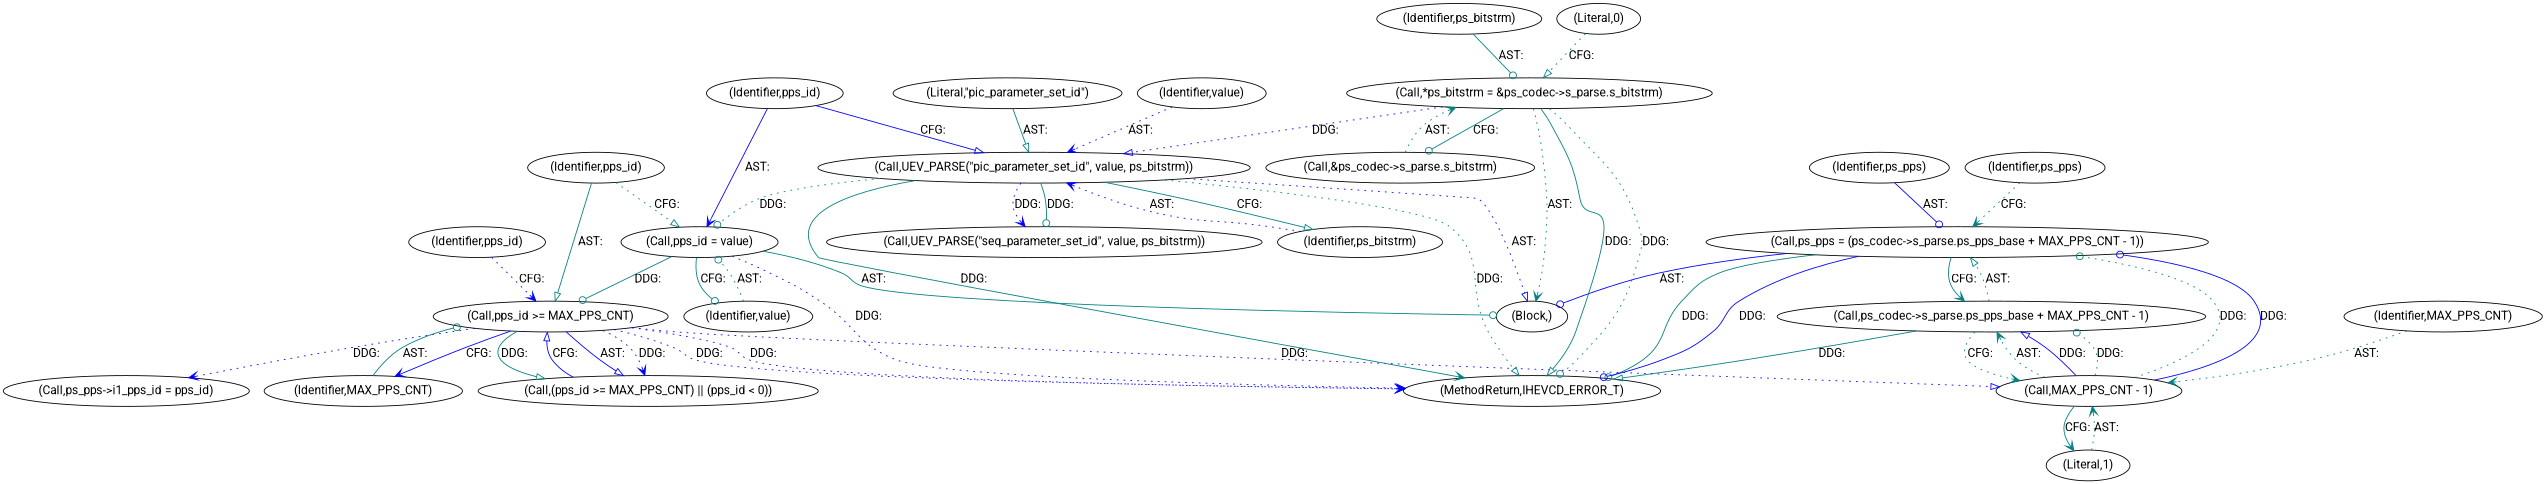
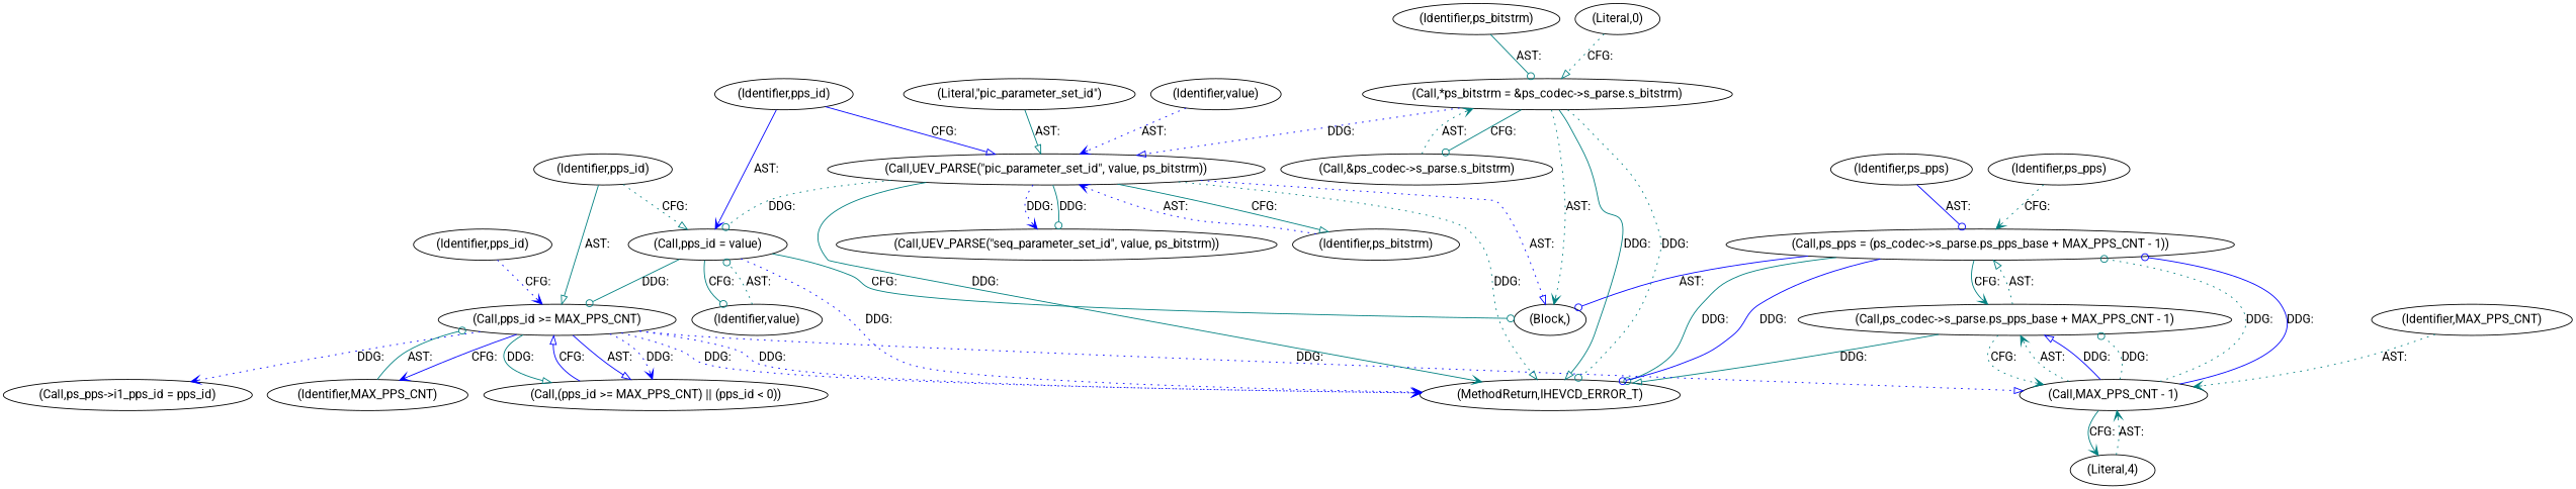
  digraph {
    fontname=Roboto
    node [fontname=Roboto]
    edge [arrowhead=vee color=teal fontname=Roboto style=dotted]
    n1 [label="(Call,ps_pps = (ps_codec->s_parse.ps_pps_base + MAX_PPS_CNT - 1))"]
    n2 [label="(Call,ps_codec->s_parse.ps_pps_base + MAX_PPS_CNT - 1)"]
    n3 [label="(Block,)"]
    n4 [label="(MethodReturn,IHEVCD_ERROR_T)"]
    n5 [label="(Call,MAX_PPS_CNT - 1)"]
-   n6 [label="(Literal,1)"]
+   n6 [label="(Literal,4)"]
    n7 [label="(Call,pps_id >= MAX_PPS_CNT)"]
    n8 [label="(Identifier,MAX_PPS_CNT)"]
    n9 [label="(Call,ps_pps->i1_pps_id = pps_id)"]
    n10 [label="(Call,(pps_id >= MAX_PPS_CNT) || (pps_id < 0))"]
    n11 [label="(Call,pps_id = value)"]
    n12 [label="(Identifier,value)"]
    n13 [label="(Call,UEV_PARSE(\"pic_parameter_set_id\", value, ps_bitstrm))"]
    n14 [label="(Identifier,ps_bitstrm)"]
    n15 [label="(Call,UEV_PARSE(\"seq_parameter_set_id\", value, ps_bitstrm))"]
    n16 [label="(Call,*ps_bitstrm = &ps_codec->s_parse.s_bitstrm)"]
    n17 [label="(Call,&ps_codec->s_parse.s_bitstrm)"]
    n18 [label="(Literal,\"pic_parameter_set_id\")"]
    n19 [label="(Identifier,pps_id)"]
    n20 [label="(Identifier,ps_bitstrm)"]
    n21 [label="(Identifier,pps_id)"]
    n22 [label="(Identifier,ps_pps)"]
    n23 [label="(Identifier,ps_pps)"]
    n24 [label="(Identifier,MAX_PPS_CNT)"]
    n25 [label="(Identifier,pps_id)"]
    n26 [label="(Identifier,value)"]
    n27 [label="(Literal,0)"]
    n1 -> n2 [label="CFG: " style=solid]
    n1 -> n3 [arrowhead=odot color=blue label="AST: " style=solid]
    n1 -> n4 [arrowhead=odot label="DDG: " style=solid]
    n1 -> n4 [arrowhead=odot color=blue label="DDG: " style=solid]
    n2 -> n1 [arrowhead=onormal label="AST: "]
    n2 -> n4 [arrowhead=onormal label="DDG: " style=solid]
    n2 -> n5 [label="CFG: "]
    n5 -> n1 [arrowhead=odot label="DDG: "]
    n5 -> n1 [arrowhead=odot color=blue label="DDG: " style=solid]
    n5 -> n2 [label="AST: "]
    n5 -> n2 [arrowhead=onormal color=blue label="DDG: " style=solid]
    n5 -> n2 [arrowhead=odot label="DDG: "]
    n5 -> n6 [label="CFG: " style=solid]
    n6 -> n5 [label="AST: "]
    n7 -> n4 [color=blue label="DDG: "]
    n7 -> n4 [color=blue label="DDG: "]
    n7 -> n5 [arrowhead=onormal color=blue label="DDG: "]
    n7 -> n8 [color=blue label="CFG: " style=solid]
    n7 -> n9 [color=blue label="DDG: "]
    n7 -> n10 [arrowhead=onormal color=blue label="AST: " style=solid]
    n7 -> n10 [color=blue label="DDG: "]
    n7 -> n10 [arrowhead=onormal label="DDG: " style=solid]
    n8 -> n7 [arrowhead=odot label="AST: " style=solid]
    n10 -> n7 [arrowhead=onormal color=blue label="CFG: " style=solid]
-   n11 -> n3 [arrowhead=odot label="AST: " style=solid]
+   n11 -> n3 [arrowhead=odot label="CFG: " style=solid]
    n11 -> n4 [color=blue label="DDG: "]
    n11 -> n7 [arrowhead=odot label="DDG: " style=solid]
    n11 -> n12 [arrowhead=odot label="CFG: " style=solid]
    n12 -> n11 [arrowhead=odot label="AST: "]
    n13 -> n3 [arrowhead=onormal color=blue label="AST: "]
    n13 -> n4 [arrowhead=onormal label="DDG: "]
    n13 -> n4 [label="DDG: " style=solid]
    n13 -> n11 [arrowhead=odot label="DDG: "]
    n13 -> n14 [arrowhead=onormal label="CFG: " style=solid]
    n13 -> n15 [color=blue label="DDG: "]
    n13 -> n15 [arrowhead=odot label="DDG: " style=solid]
    n14 -> n13 [color=blue label="AST: "]
    n16 -> n3 [label="AST: "]
    n16 -> n4 [arrowhead=onormal label="DDG: " style=solid]
    n16 -> n4 [arrowhead=odot label="DDG: "]
    n16 -> n13 [arrowhead=onormal color=blue label="DDG: "]
    n16 -> n17 [arrowhead=odot label="CFG: " style=solid]
    n17 -> n16 [label="AST: "]
    n18 -> n13 [arrowhead=onormal label="AST: " style=solid]
    n19 -> n11 [color=blue label="AST: " style=solid]
    n19 -> n13 [arrowhead=onormal color=blue label="CFG: " style=solid]
    n20 -> n16 [arrowhead=odot label="AST: " style=solid]
    n21 -> n7 [color=blue label="CFG: "]
    n22 -> n1 [arrowhead=odot color=blue label="AST: " style=solid]
    n23 -> n1 [label="CFG: "]
    n24 -> n5 [label="AST: "]
    n25 -> n7 [arrowhead=onormal label="AST: " style=solid]
    n25 -> n11 [arrowhead=onormal label="CFG: "]
    n26 -> n13 [color=blue label="AST: "]
    n27 -> n16 [arrowhead=onormal label="CFG: "]
  }
